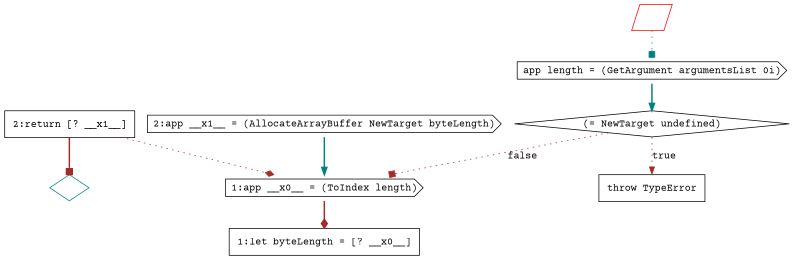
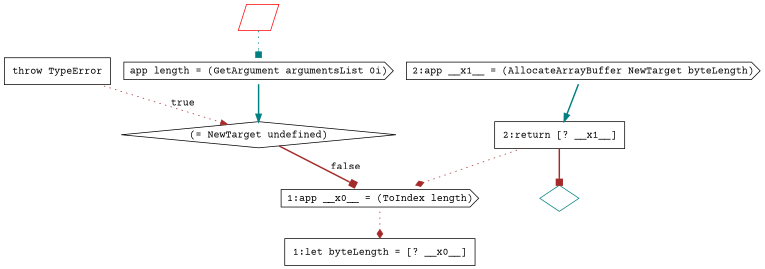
  digraph {
    fontname="Courier Prime"
    node [color=black fillcolor=white fontname="Courier Prime" shape=none style=filled]
    edge [arrowhead=box color=brown fontname="Courier Prime" style=bold]
    n1 [label=<<font color="black">     <table border="0" cellborder="1" cellspacing="0" cellpadding="10">       <tr><td align="left">2:return [? __x1__]</td></tr>     </table>   </font>> margin=0]
    n2 [color=teal label=" " shape=diamond]
    n3 [label=<<font color="black">1:app __x0__ = (ToIndex length)</font>> shape=cds]
    n4 [label=<<font color="black">     <table border="0" cellborder="1" cellspacing="0" cellpadding="10">       <tr><td align="left">throw TypeError</td></tr>     </table>   </font>> margin=0]
    n5 [label=<<font color="black">     <table border="0" cellborder="1" cellspacing="0" cellpadding="10">       <tr><td align="left">1:let byteLength = [? __x0__]</td></tr>     </table>   </font>> margin=0]
    n6 [label=<<font color="black">app length = (GetArgument argumentsList 0i)</font>> shape=cds]
    n7 [label=<<font color="black">(= NewTarget undefined)</font>> shape=diamond]
    n8 [color=red label=" " shape=parallelogram]
    n9 [label=<<font color="black">2:app __x1__ = (AllocateArrayBuffer NewTarget byteLength)</font>> shape=cds]
    n1 -> n2
    n1 -> n3 [arrowhead=diamond style=dotted]
-   n3 -> n5 [arrowhead=diamond]
+   n3 -> n5 [arrowhead=diamond style=dotted]
    n6 -> n7 [arrowhead=normal color=teal]
-   n7 -> n3 [label=<<font color="black">false</font>> style=dotted]
-   n7 -> n4 [arrowhead=normal label=<<font color="black">true</font>> style=dotted]
+   n7 -> n3 [label=<<font color="black">false</font>>]
+   n4 -> n7 [arrowhead=normal label=<<font color="black">true</font>> style=dotted]
    n8 -> n6 [color=teal style=dotted]
-   n9 -> n3 [arrowhead=normal color=teal]
+   n9 -> n1 [arrowhead=normal color=teal]
  }
